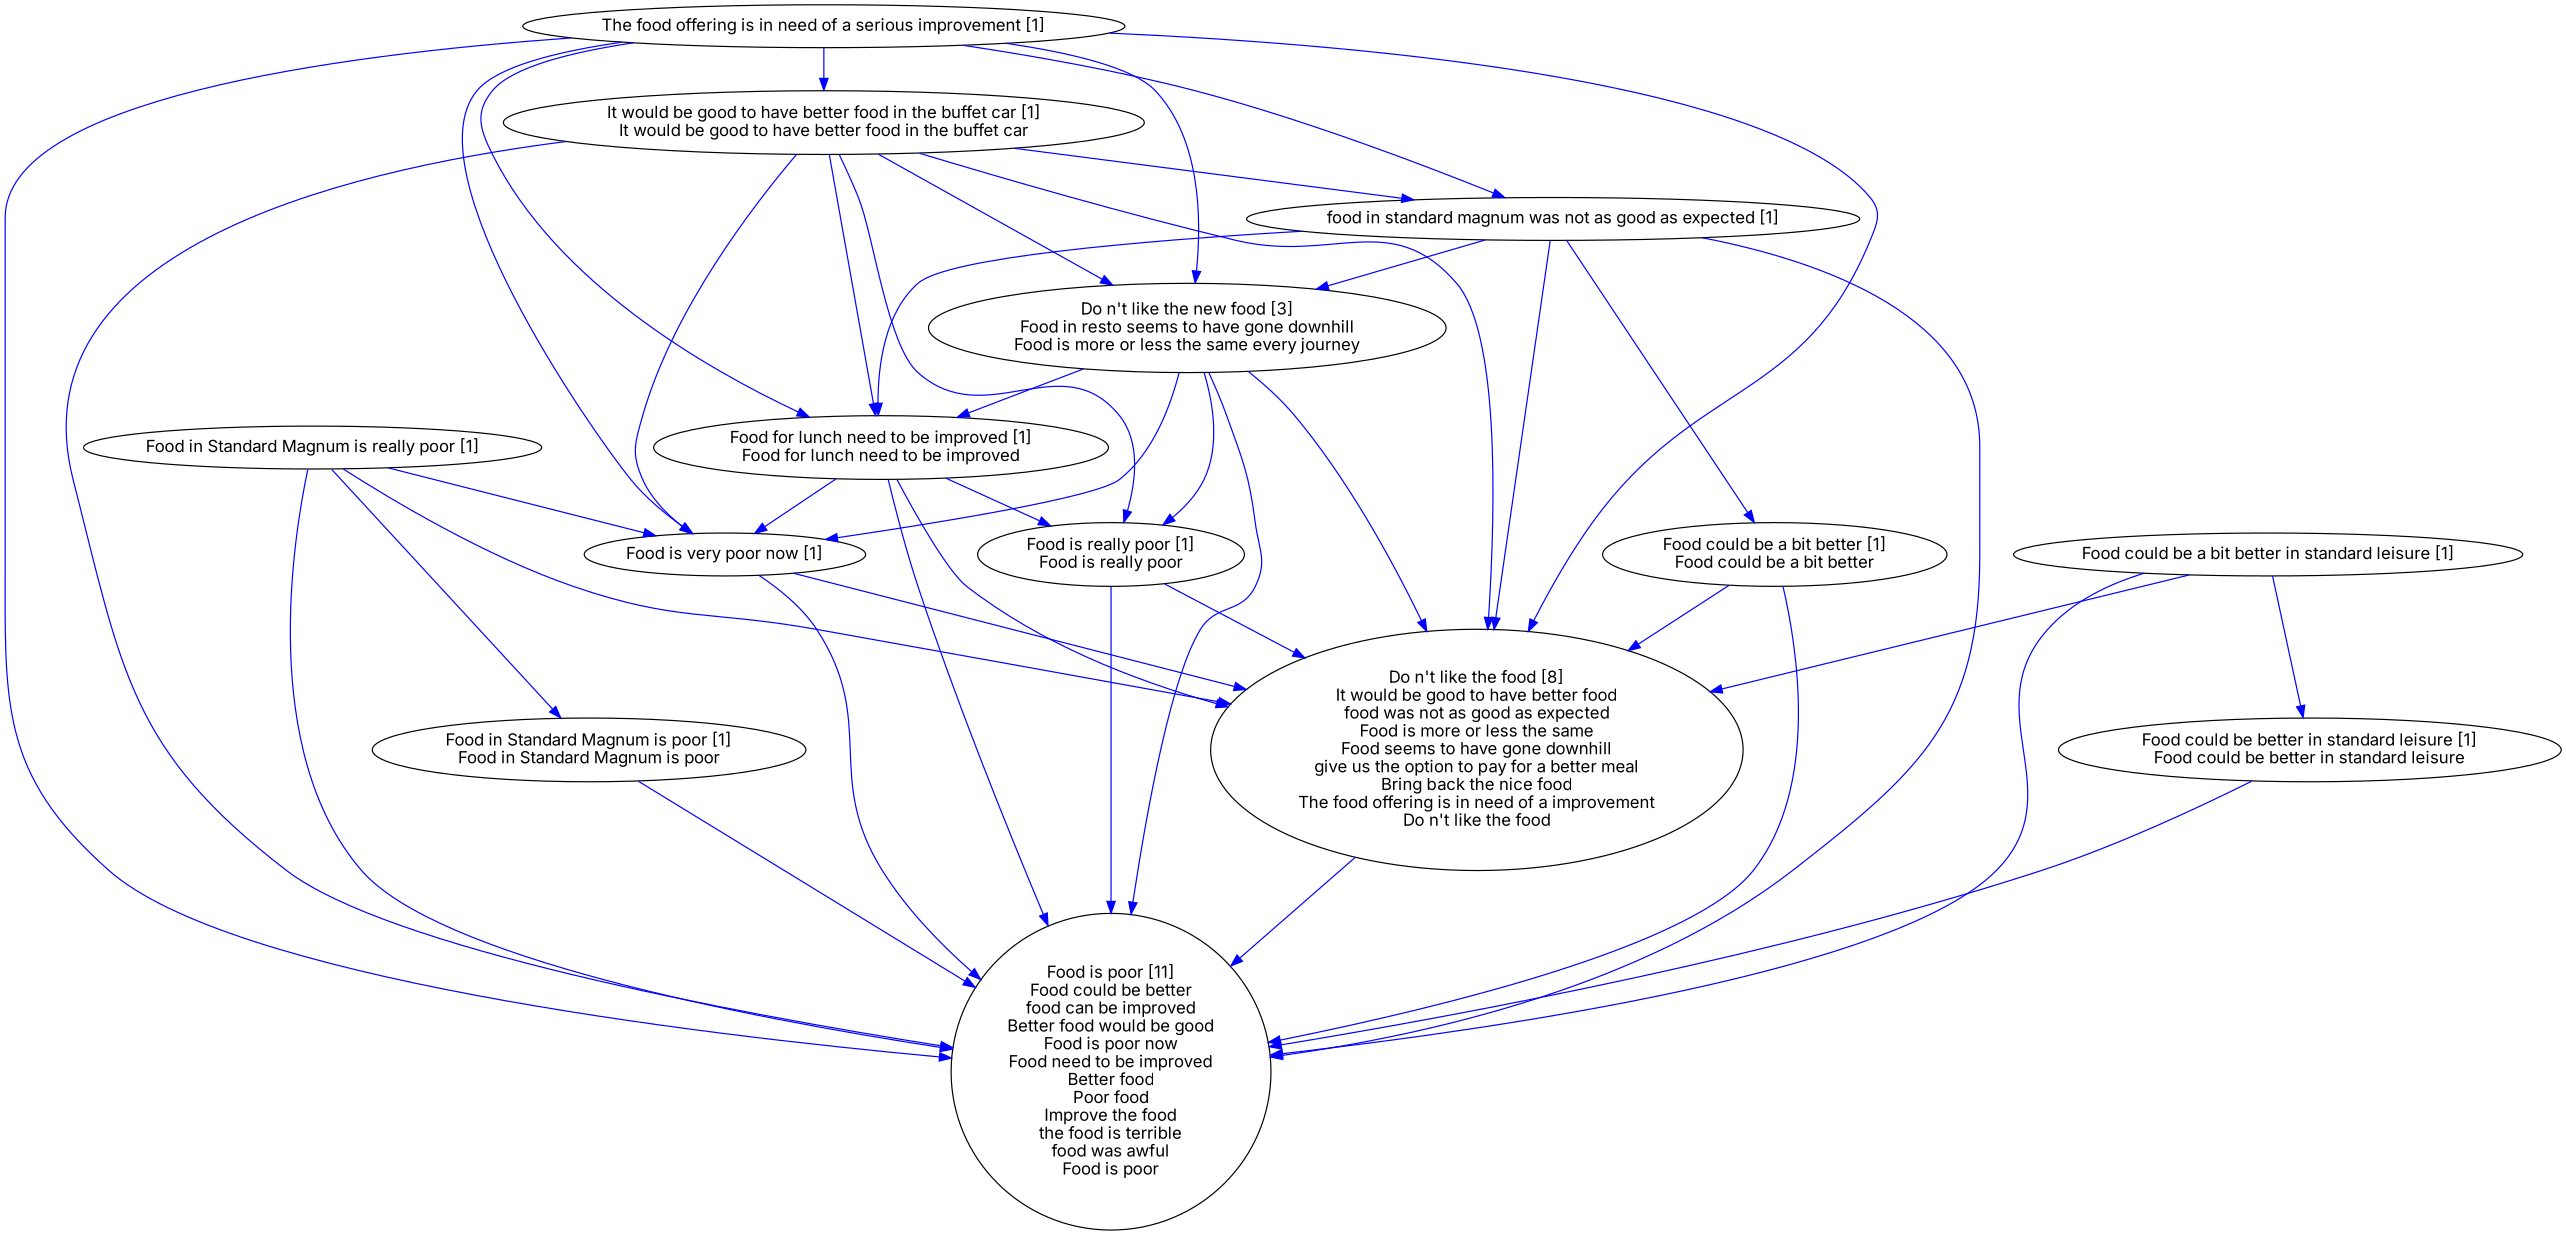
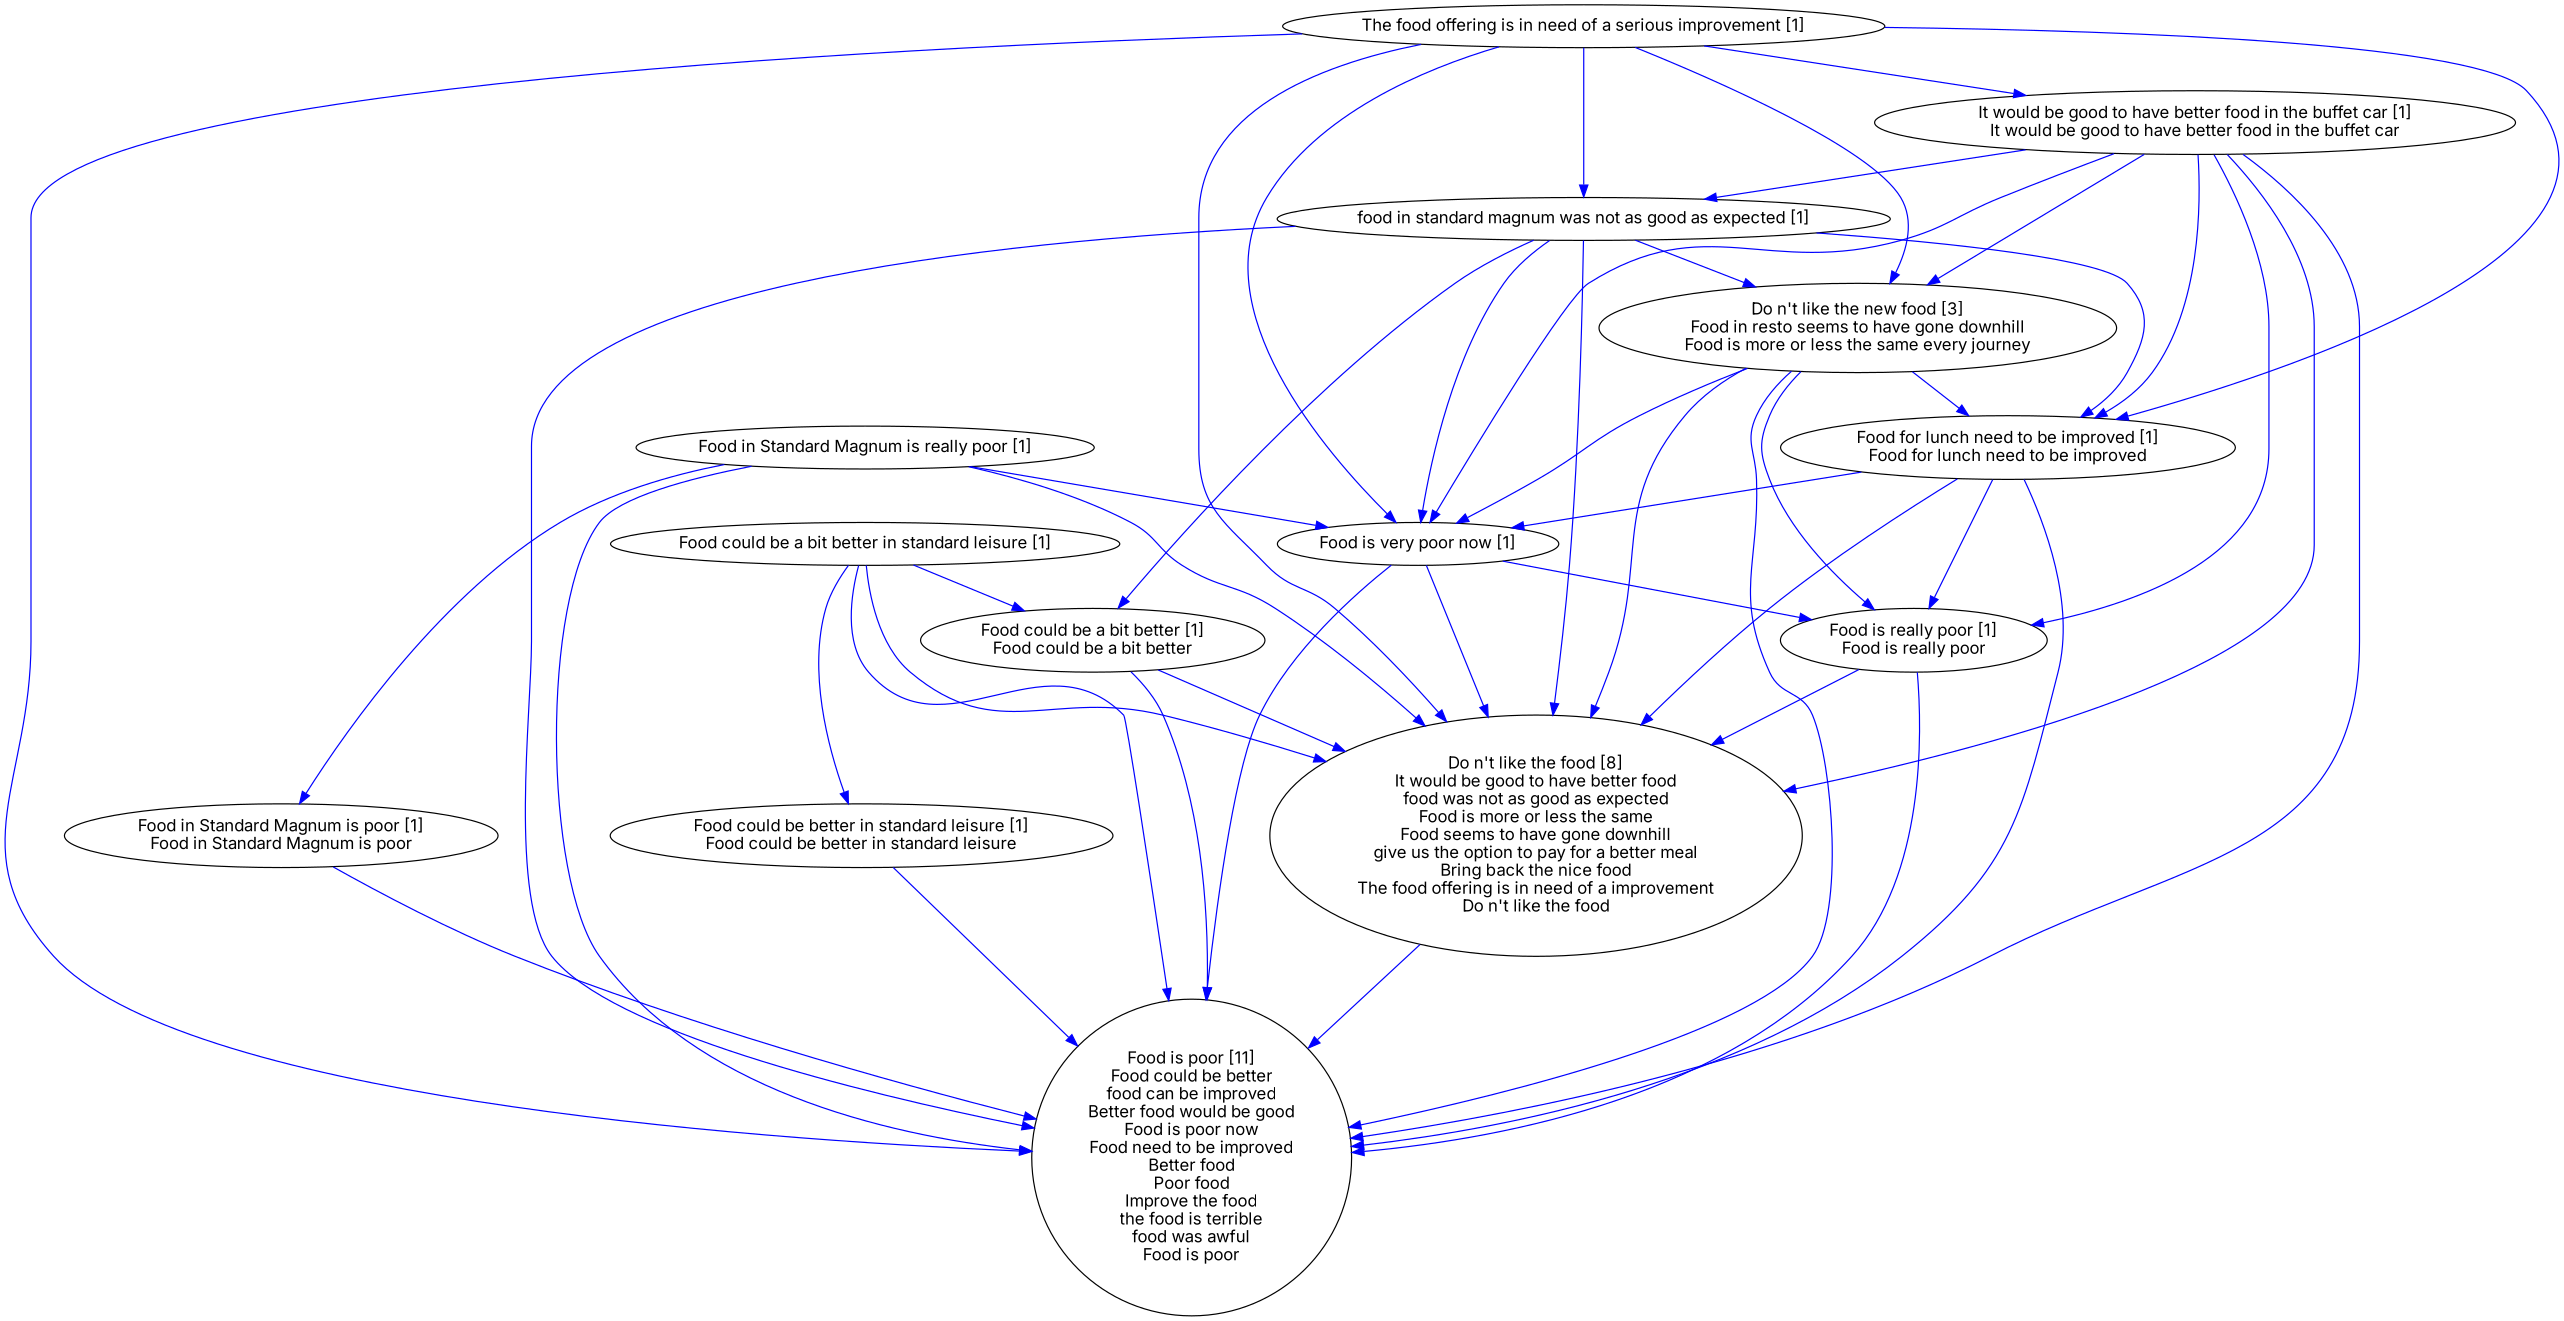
  digraph {
    fontname=Inter
    node [fontname=Inter]
    edge [color=blue fontname=Inter]
    "Do n't like the food [8]\nIt would be good to have better food\nfood was not as good as expected\nFood is more or less the same\nFood seems to have gone downhill\ngive us the option to pay for a better meal\nBring back the nice food\nThe food offering is in need of a improvement\nDo n't like the food"
    "Food is poor [11]\nFood could be better\nfood can be improved\nBetter food would be good\nFood is poor now\nFood need to be improved\nBetter food\nPoor food\nImprove the food\nthe food is terrible\nfood was awful\nFood is poor"
    "Do n't like the new food [3]\nFood in resto seems to have gone downhill\nFood is more or less the same every journey"
    "Food for lunch need to be improved [1]\nFood for lunch need to be improved"
    "Food is really poor [1]\nFood is really poor"
    "Food is very poor now [1]"
    "Food could be a bit better in standard leisure [1]"
    "Food could be better in standard leisure [1]\nFood could be better in standard leisure"
    "Food could be a bit better [1]\nFood could be a bit better"
    "Food in Standard Magnum is really poor [1]"
    "Food in Standard Magnum is poor [1]\nFood in Standard Magnum is poor"
    "It would be good to have better food in the buffet car [1]\nIt would be good to have better food in the buffet car"
    "food in standard magnum was not as good as expected [1]"
    "The food offering is in need of a serious improvement [1]"
    "Do n't like the food [8]\nIt would be good to have better food\nfood was not as good as expected\nFood is more or less the same\nFood seems to have gone downhill\ngive us the option to pay for a better meal\nBring back the nice food\nThe food offering is in need of a improvement\nDo n't like the food" -> "Food is poor [11]\nFood could be better\nfood can be improved\nBetter food would be good\nFood is poor now\nFood need to be improved\nBetter food\nPoor food\nImprove the food\nthe food is terrible\nfood was awful\nFood is poor"
    "Do n't like the new food [3]\nFood in resto seems to have gone downhill\nFood is more or less the same every journey" -> "Do n't like the food [8]\nIt would be good to have better food\nfood was not as good as expected\nFood is more or less the same\nFood seems to have gone downhill\ngive us the option to pay for a better meal\nBring back the nice food\nThe food offering is in need of a improvement\nDo n't like the food"
    "Do n't like the new food [3]\nFood in resto seems to have gone downhill\nFood is more or less the same every journey" -> "Food is poor [11]\nFood could be better\nfood can be improved\nBetter food would be good\nFood is poor now\nFood need to be improved\nBetter food\nPoor food\nImprove the food\nthe food is terrible\nfood was awful\nFood is poor"
    "Do n't like the new food [3]\nFood in resto seems to have gone downhill\nFood is more or less the same every journey" -> "Food for lunch need to be improved [1]\nFood for lunch need to be improved"
    "Do n't like the new food [3]\nFood in resto seems to have gone downhill\nFood is more or less the same every journey" -> "Food is really poor [1]\nFood is really poor"
    "Do n't like the new food [3]\nFood in resto seems to have gone downhill\nFood is more or less the same every journey" -> "Food is very poor now [1]"
    "Food for lunch need to be improved [1]\nFood for lunch need to be improved" -> "Do n't like the food [8]\nIt would be good to have better food\nfood was not as good as expected\nFood is more or less the same\nFood seems to have gone downhill\ngive us the option to pay for a better meal\nBring back the nice food\nThe food offering is in need of a improvement\nDo n't like the food"
    "Food for lunch need to be improved [1]\nFood for lunch need to be improved" -> "Food is poor [11]\nFood could be better\nfood can be improved\nBetter food would be good\nFood is poor now\nFood need to be improved\nBetter food\nPoor food\nImprove the food\nthe food is terrible\nfood was awful\nFood is poor"
    "Food for lunch need to be improved [1]\nFood for lunch need to be improved" -> "Food is really poor [1]\nFood is really poor"
    "Food for lunch need to be improved [1]\nFood for lunch need to be improved" -> "Food is very poor now [1]"
    "Food is really poor [1]\nFood is really poor" -> "Do n't like the food [8]\nIt would be good to have better food\nfood was not as good as expected\nFood is more or less the same\nFood seems to have gone downhill\ngive us the option to pay for a better meal\nBring back the nice food\nThe food offering is in need of a improvement\nDo n't like the food"
    "Food is really poor [1]\nFood is really poor" -> "Food is poor [11]\nFood could be better\nfood can be improved\nBetter food would be good\nFood is poor now\nFood need to be improved\nBetter food\nPoor food\nImprove the food\nthe food is terrible\nfood was awful\nFood is poor"
    "Food is very poor now [1]" -> "Do n't like the food [8]\nIt would be good to have better food\nfood was not as good as expected\nFood is more or less the same\nFood seems to have gone downhill\ngive us the option to pay for a better meal\nBring back the nice food\nThe food offering is in need of a improvement\nDo n't like the food"
    "Food is very poor now [1]" -> "Food is poor [11]\nFood could be better\nfood can be improved\nBetter food would be good\nFood is poor now\nFood need to be improved\nBetter food\nPoor food\nImprove the food\nthe food is terrible\nfood was awful\nFood is poor"
+   "Food is very poor now [1]" -> "Food is really poor [1]\nFood is really poor"
    "Food could be a bit better in standard leisure [1]" -> "Do n't like the food [8]\nIt would be good to have better food\nfood was not as good as expected\nFood is more or less the same\nFood seems to have gone downhill\ngive us the option to pay for a better meal\nBring back the nice food\nThe food offering is in need of a improvement\nDo n't like the food"
    "Food could be a bit better in standard leisure [1]" -> "Food is poor [11]\nFood could be better\nfood can be improved\nBetter food would be good\nFood is poor now\nFood need to be improved\nBetter food\nPoor food\nImprove the food\nthe food is terrible\nfood was awful\nFood is poor"
    "Food could be a bit better in standard leisure [1]" -> "Food could be better in standard leisure [1]\nFood could be better in standard leisure"
+   "Food could be a bit better in standard leisure [1]" -> "Food could be a bit better [1]\nFood could be a bit better"
    "Food could be better in standard leisure [1]\nFood could be better in standard leisure" -> "Food is poor [11]\nFood could be better\nfood can be improved\nBetter food would be good\nFood is poor now\nFood need to be improved\nBetter food\nPoor food\nImprove the food\nthe food is terrible\nfood was awful\nFood is poor"
    "Food could be a bit better [1]\nFood could be a bit better" -> "Do n't like the food [8]\nIt would be good to have better food\nfood was not as good as expected\nFood is more or less the same\nFood seems to have gone downhill\ngive us the option to pay for a better meal\nBring back the nice food\nThe food offering is in need of a improvement\nDo n't like the food"
    "Food could be a bit better [1]\nFood could be a bit better" -> "Food is poor [11]\nFood could be better\nfood can be improved\nBetter food would be good\nFood is poor now\nFood need to be improved\nBetter food\nPoor food\nImprove the food\nthe food is terrible\nfood was awful\nFood is poor"
    "Food in Standard Magnum is really poor [1]" -> "Do n't like the food [8]\nIt would be good to have better food\nfood was not as good as expected\nFood is more or less the same\nFood seems to have gone downhill\ngive us the option to pay for a better meal\nBring back the nice food\nThe food offering is in need of a improvement\nDo n't like the food"
    "Food in Standard Magnum is really poor [1]" -> "Food is poor [11]\nFood could be better\nfood can be improved\nBetter food would be good\nFood is poor now\nFood need to be improved\nBetter food\nPoor food\nImprove the food\nthe food is terrible\nfood was awful\nFood is poor"
    "Food in Standard Magnum is really poor [1]" -> "Food is very poor now [1]"
    "Food in Standard Magnum is really poor [1]" -> "Food in Standard Magnum is poor [1]\nFood in Standard Magnum is poor"
    "Food in Standard Magnum is poor [1]\nFood in Standard Magnum is poor" -> "Food is poor [11]\nFood could be better\nfood can be improved\nBetter food would be good\nFood is poor now\nFood need to be improved\nBetter food\nPoor food\nImprove the food\nthe food is terrible\nfood was awful\nFood is poor"
    "It would be good to have better food in the buffet car [1]\nIt would be good to have better food in the buffet car" -> "Do n't like the food [8]\nIt would be good to have better food\nfood was not as good as expected\nFood is more or less the same\nFood seems to have gone downhill\ngive us the option to pay for a better meal\nBring back the nice food\nThe food offering is in need of a improvement\nDo n't like the food"
    "It would be good to have better food in the buffet car [1]\nIt would be good to have better food in the buffet car" -> "Food is poor [11]\nFood could be better\nfood can be improved\nBetter food would be good\nFood is poor now\nFood need to be improved\nBetter food\nPoor food\nImprove the food\nthe food is terrible\nfood was awful\nFood is poor"
    "It would be good to have better food in the buffet car [1]\nIt would be good to have better food in the buffet car" -> "Do n't like the new food [3]\nFood in resto seems to have gone downhill\nFood is more or less the same every journey"
    "It would be good to have better food in the buffet car [1]\nIt would be good to have better food in the buffet car" -> "Food for lunch need to be improved [1]\nFood for lunch need to be improved"
    "It would be good to have better food in the buffet car [1]\nIt would be good to have better food in the buffet car" -> "Food is really poor [1]\nFood is really poor"
    "It would be good to have better food in the buffet car [1]\nIt would be good to have better food in the buffet car" -> "Food is very poor now [1]"
    "It would be good to have better food in the buffet car [1]\nIt would be good to have better food in the buffet car" -> "food in standard magnum was not as good as expected [1]"
    "food in standard magnum was not as good as expected [1]" -> "Do n't like the food [8]\nIt would be good to have better food\nfood was not as good as expected\nFood is more or less the same\nFood seems to have gone downhill\ngive us the option to pay for a better meal\nBring back the nice food\nThe food offering is in need of a improvement\nDo n't like the food"
    "food in standard magnum was not as good as expected [1]" -> "Food is poor [11]\nFood could be better\nfood can be improved\nBetter food would be good\nFood is poor now\nFood need to be improved\nBetter food\nPoor food\nImprove the food\nthe food is terrible\nfood was awful\nFood is poor"
    "food in standard magnum was not as good as expected [1]" -> "Do n't like the new food [3]\nFood in resto seems to have gone downhill\nFood is more or less the same every journey"
    "food in standard magnum was not as good as expected [1]" -> "Food for lunch need to be improved [1]\nFood for lunch need to be improved"
+   "food in standard magnum was not as good as expected [1]" -> "Food is very poor now [1]"
    "food in standard magnum was not as good as expected [1]" -> "Food could be a bit better [1]\nFood could be a bit better"
    "The food offering is in need of a serious improvement [1]" -> "Do n't like the food [8]\nIt would be good to have better food\nfood was not as good as expected\nFood is more or less the same\nFood seems to have gone downhill\ngive us the option to pay for a better meal\nBring back the nice food\nThe food offering is in need of a improvement\nDo n't like the food"
    "The food offering is in need of a serious improvement [1]" -> "Food is poor [11]\nFood could be better\nfood can be improved\nBetter food would be good\nFood is poor now\nFood need to be improved\nBetter food\nPoor food\nImprove the food\nthe food is terrible\nfood was awful\nFood is poor"
    "The food offering is in need of a serious improvement [1]" -> "Do n't like the new food [3]\nFood in resto seems to have gone downhill\nFood is more or less the same every journey"
    "The food offering is in need of a serious improvement [1]" -> "Food for lunch need to be improved [1]\nFood for lunch need to be improved"
    "The food offering is in need of a serious improvement [1]" -> "Food is very poor now [1]"
    "The food offering is in need of a serious improvement [1]" -> "It would be good to have better food in the buffet car [1]\nIt would be good to have better food in the buffet car"
    "The food offering is in need of a serious improvement [1]" -> "food in standard magnum was not as good as expected [1]"
  }
